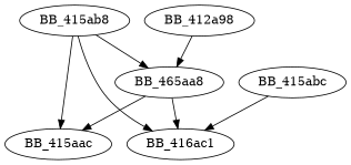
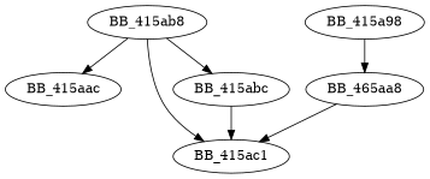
  digraph {
    n1 [label=BB_465aa8]
-   BB_415a98 [label=BB_412a98]
+   BB_415a98
    BB_415aac
-   BB_415ac1 [label=BB_416ac1]
+   BB_415ac1
    BB_415ab8
    BB_415abc
-   n1 -> BB_415aac
    n1 -> BB_415ac1
    BB_415a98 -> n1
    BB_415ab8 -> BB_415aac
    BB_415ab8 -> BB_415ac1
-   BB_415ab8 -> n1
+   BB_415ab8 -> BB_415abc
    BB_415abc -> BB_415ac1
  }
